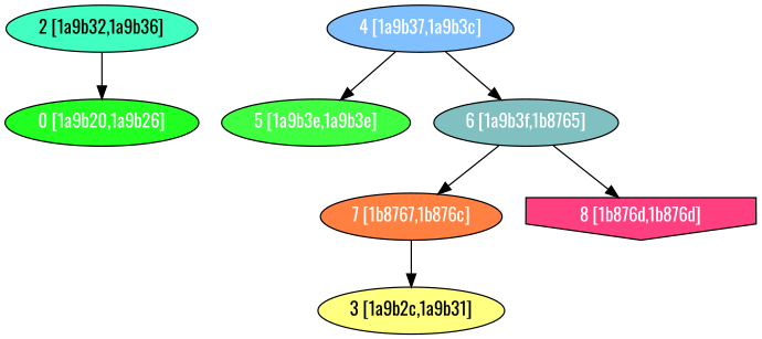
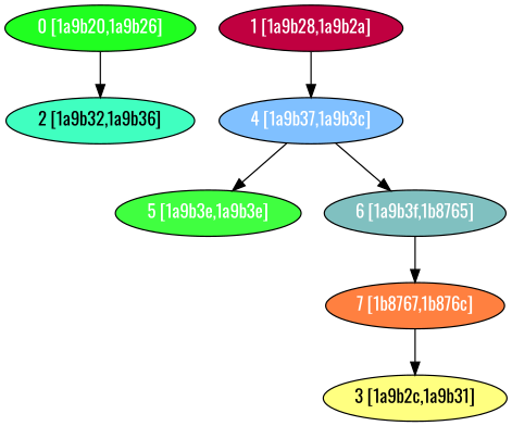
  digraph {
    fontname=Oswald
    node [fontcolor="#ffffff" fontname=Oswald shape=oval style=filled]
    edge [fontname=Oswald]
    n1 [fillcolor="#20FF20" label="0 [1a9b20,1a9b26]"]
    n2 [fillcolor="#40FFC0" fontcolor="#000000" label="2 [1a9b32,1a9b36]"]
+   n3 [fillcolor="#C00040" label="1 [1a9b28,1a9b2a]"]
    n4 [fillcolor="#80C0FF" label="4 [1a9b37,1a9b3c]"]
    n5 [fillcolor="#FFFF80" fontcolor="#000000" label="3 [1a9b2c,1a9b31]"]
    n6 [fillcolor="#40FF40" label="5 [1a9b3e,1a9b3e]"]
    n7 [fillcolor="#80C0C0" label="6 [1a9b3f,1b8765]"]
    n8 [fillcolor="#FF8040" label="7 [1b8767,1b876c]"]
-   n9 [fillcolor="#FF4080" label="8 [1b876d,1b876d]" shape=invhouse]
-   n2 -> n1
+   n1 -> n2
+   n3 -> n4
    n4 -> n6
    n4 -> n7
    n7 -> n8
-   n7 -> n9
    n8 -> n5
  }
